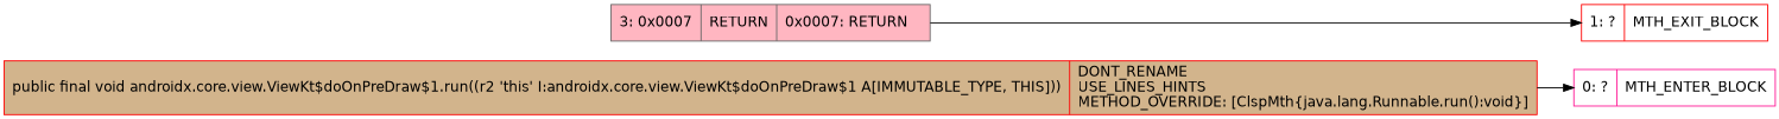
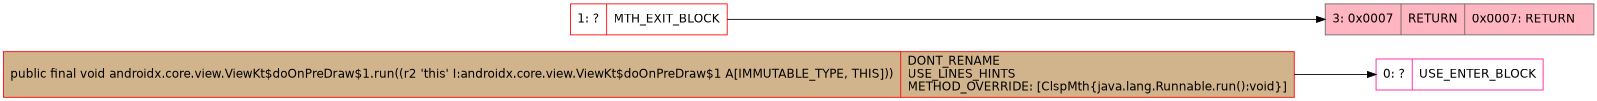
  digraph {
    fontname="DejaVu Sans"
    rankdir=LR
    node [color=red fillcolor=white fontname="DejaVu Sans" shape=record style=filled]
    edge [fontname="DejaVu Sans"]
-   n1 [color=deeppink label="{0\:\ ?|MTH_ENTER_BLOCK\l}"]
+   n1 [color=deeppink label="{0\:\ ?|USE_ENTER_BLOCK\l}"]
    n2 [color=gray40 fillcolor=lightpink label="{3\:\ 0x0007|RETURN\l|0x0007: RETURN   \l}"]
    n3 [label="{1\:\ ?|MTH_EXIT_BLOCK\l}"]
    n4 [fillcolor=tan label="{public final void androidx.core.view.ViewKt$doOnPreDraw$1.run((r2 'this' I:androidx.core.view.ViewKt$doOnPreDraw$1 A[IMMUTABLE_TYPE, THIS]))  | DONT_RENAME\lUSE_LINES_HINTS\lMETHOD_OVERRIDE: [ClspMth\{java.lang.Runnable.run():void\}]\l}"]
-   n2 -> n3
+   n3 -> n2
    n4 -> n1
  }
